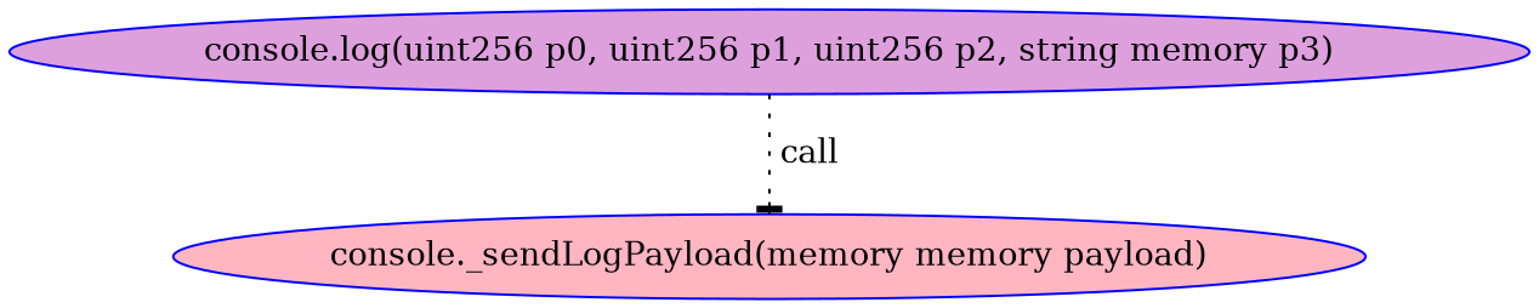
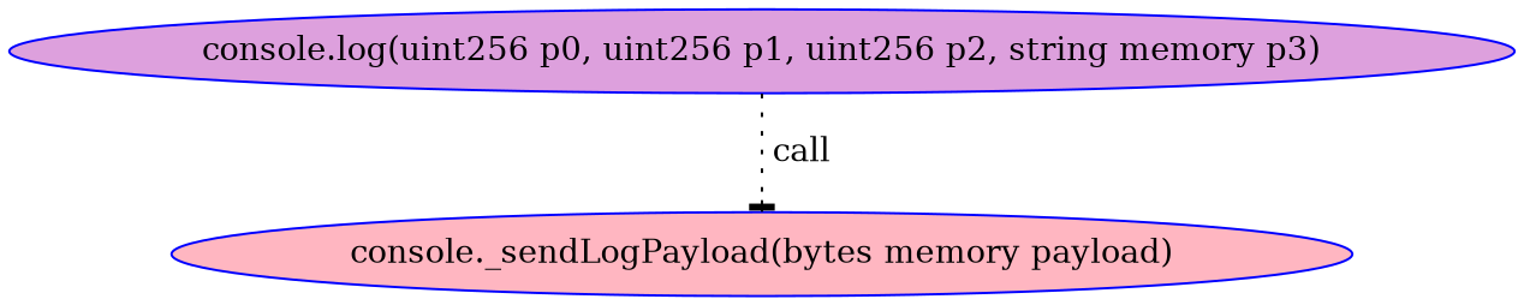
  digraph {
    node [style=filled color=blue]
    "console.log(uint256 p0, uint256 p1, uint256 p2, string memory p3)" [height=0.5 width=7.4892 fillcolor=plum]
-   "console._sendLogPayload(bytes memory payload)" [height=0.5 width=5.7372 fillcolor=lightpink label="console._sendLogPayload(memory memory payload)"]
+   "console._sendLogPayload(bytes memory payload)" [height=0.5 width=5.7372 fillcolor=lightpink]
    "console.log(uint256 p0, uint256 p1, uint256 p2, string memory p3)" -> "console._sendLogPayload(bytes memory payload)" [label=" call" color=black style=dotted arrowhead=tee]
  }
